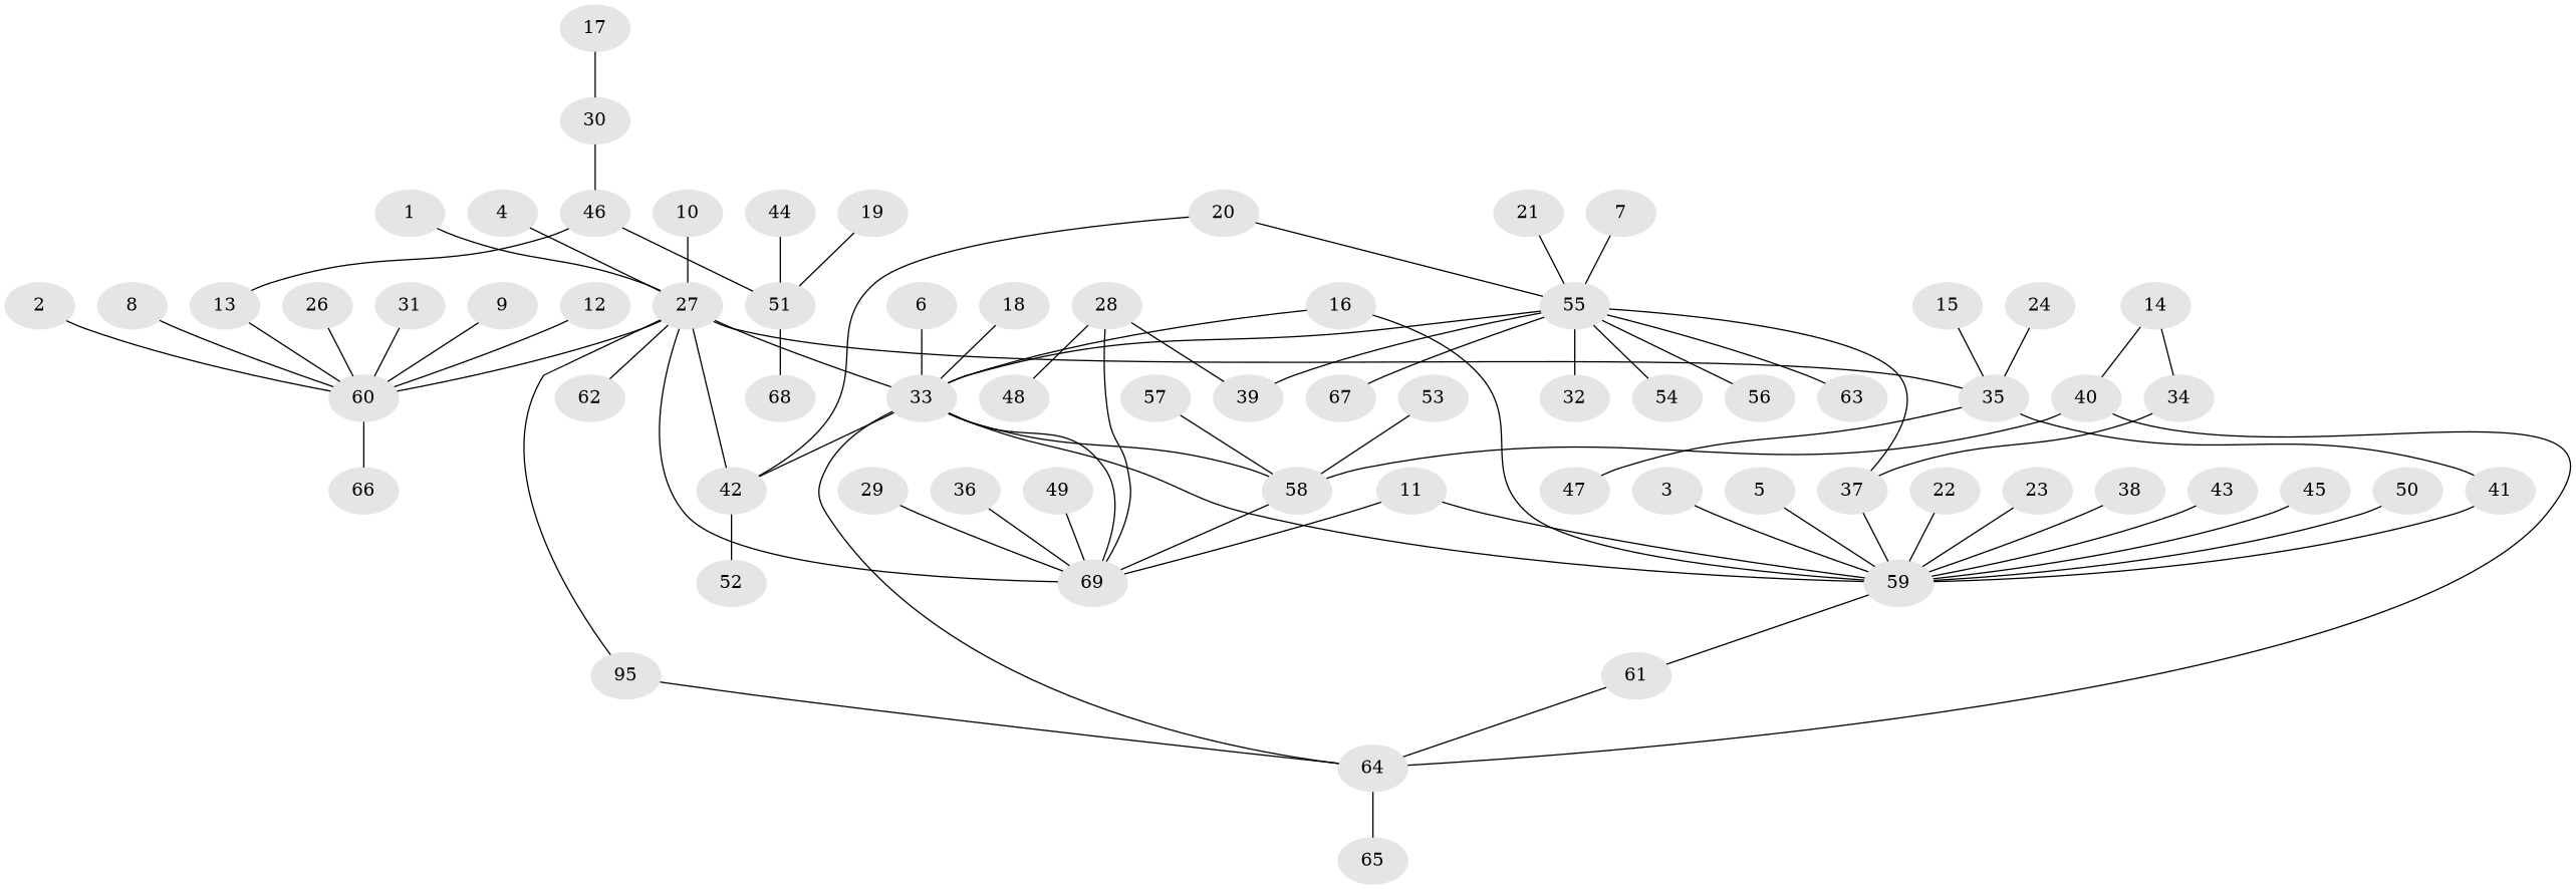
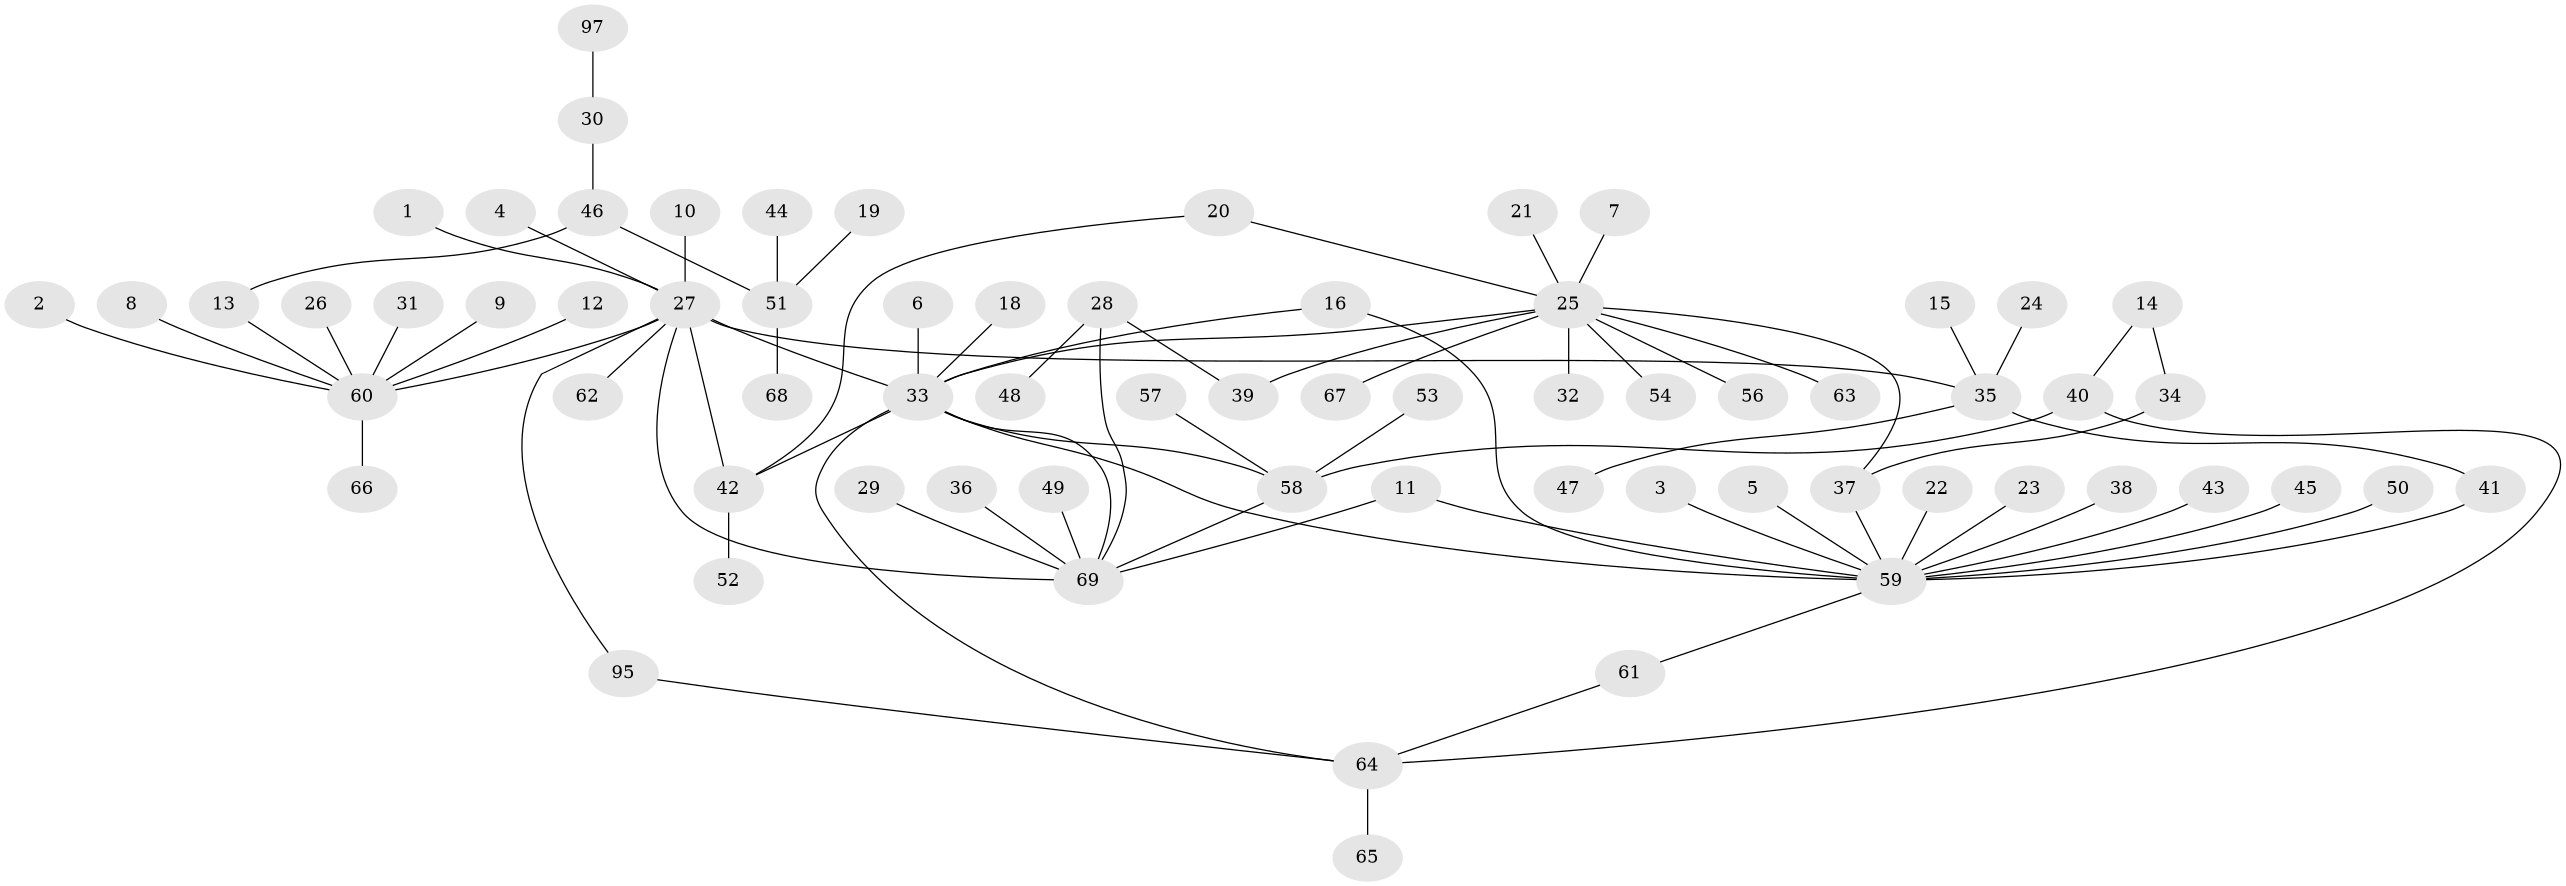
  graph {
    node [color=gray90 style=filled]
    edge [weight=1.0]
    1
    27
    60
    33
    69
    35
    42
    n8 [label=95]
    62
    2
    66
    3
    59
    61
    4
    5
    6
    58
    64
    7
-   25 [label=55]
+   25
    32
    37
    39
    54
    56
    63
    67
    8
    9
    10
    11
    12
    13
    14
    34
    40
    15
    41
    47
    16
-   17
+   17 [label=97]
    30
    46
    18
    19
    51
    68
    20
    52
    21
    22
    23
    24
    26
    28
    48
    29
    31
    65
    36
    38
    43
    44
    45
    49
    50
    53
    57
    1 -- 27
    27 -- 60
    27 -- 33
    27 -- 69
    27 -- 35 [weight=2.0]
    27 -- 42
    27 -- n8
    27 -- 62
    60 -- 66
    33 -- 69
    33 -- 42
    33 -- 59
    33 -- 58
    33 -- 64
    35 -- 41
    35 -- 47
    42 -- 52
    n8 -- 64
    2 -- 60
    3 -- 59
    59 -- 61
    61 -- 64
    4 -- 27
    5 -- 59
    6 -- 33
    58 -- 69
    64 -- 65
    7 -- 25
    25 -- 33
    25 -- 32
    25 -- 37
    25 -- 39
    25 -- 54
    25 -- 56
    25 -- 63
    25 -- 67
    37 -- 59
    8 -- 60
    9 -- 60
    10 -- 27
    11 -- 69
    11 -- 59
    12 -- 60
    13 -- 60
    14 -- 34
    14 -- 40
    34 -- 37
    40 -- 58
    40 -- 64
    15 -- 35
    41 -- 59
    16 -- 33
    16 -- 59
    17 -- 30
    30 -- 46
    46 -- 13
    46 -- 51
    18 -- 33
    19 -- 51
    51 -- 68
    20 -- 42
    20 -- 25
    21 -- 25
    22 -- 59
    23 -- 59
    24 -- 35
    26 -- 60
    28 -- 69
    28 -- 39
    28 -- 48
    29 -- 69
    31 -- 60
    36 -- 69
    38 -- 59
    43 -- 59
    44 -- 51
    45 -- 59
    49 -- 69
    50 -- 59
    53 -- 58
    57 -- 58
  }
